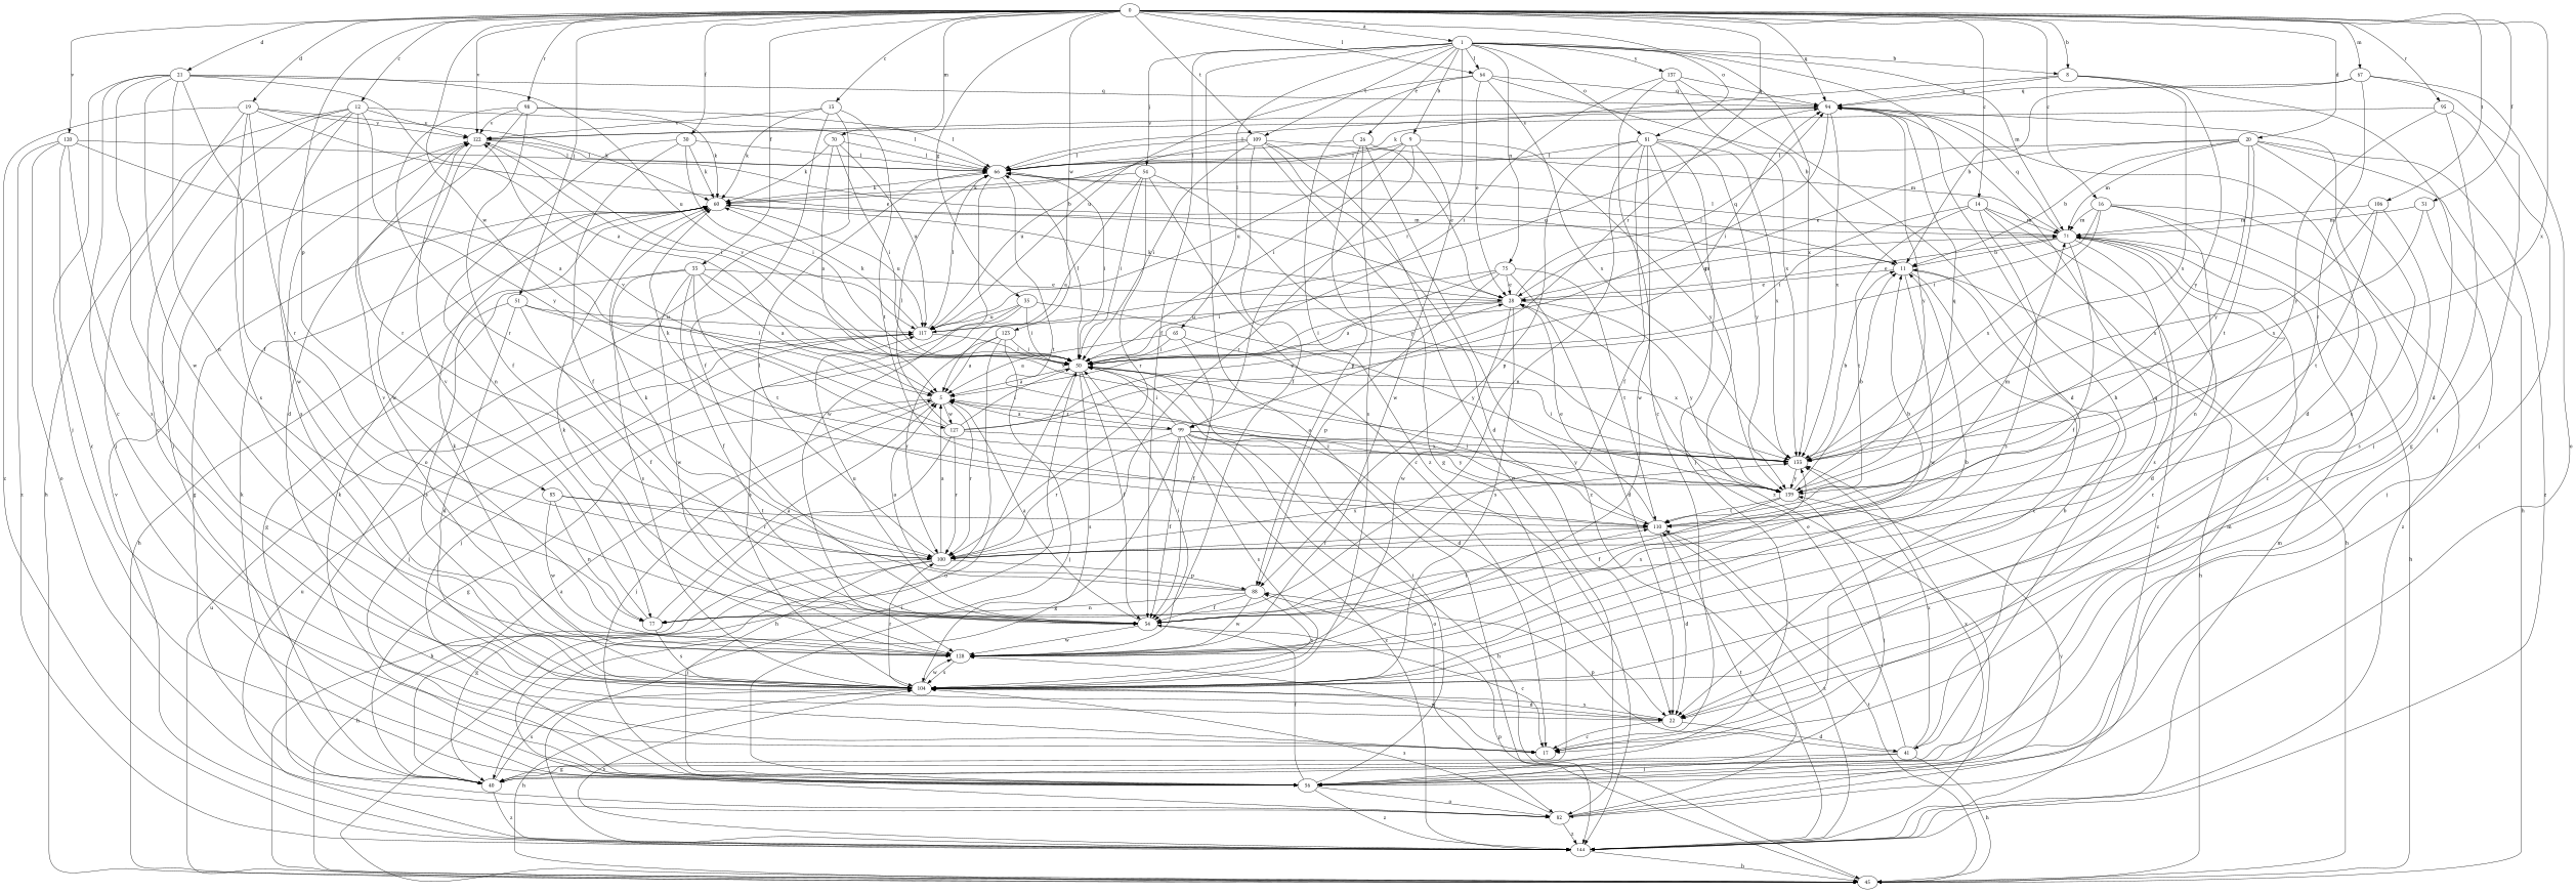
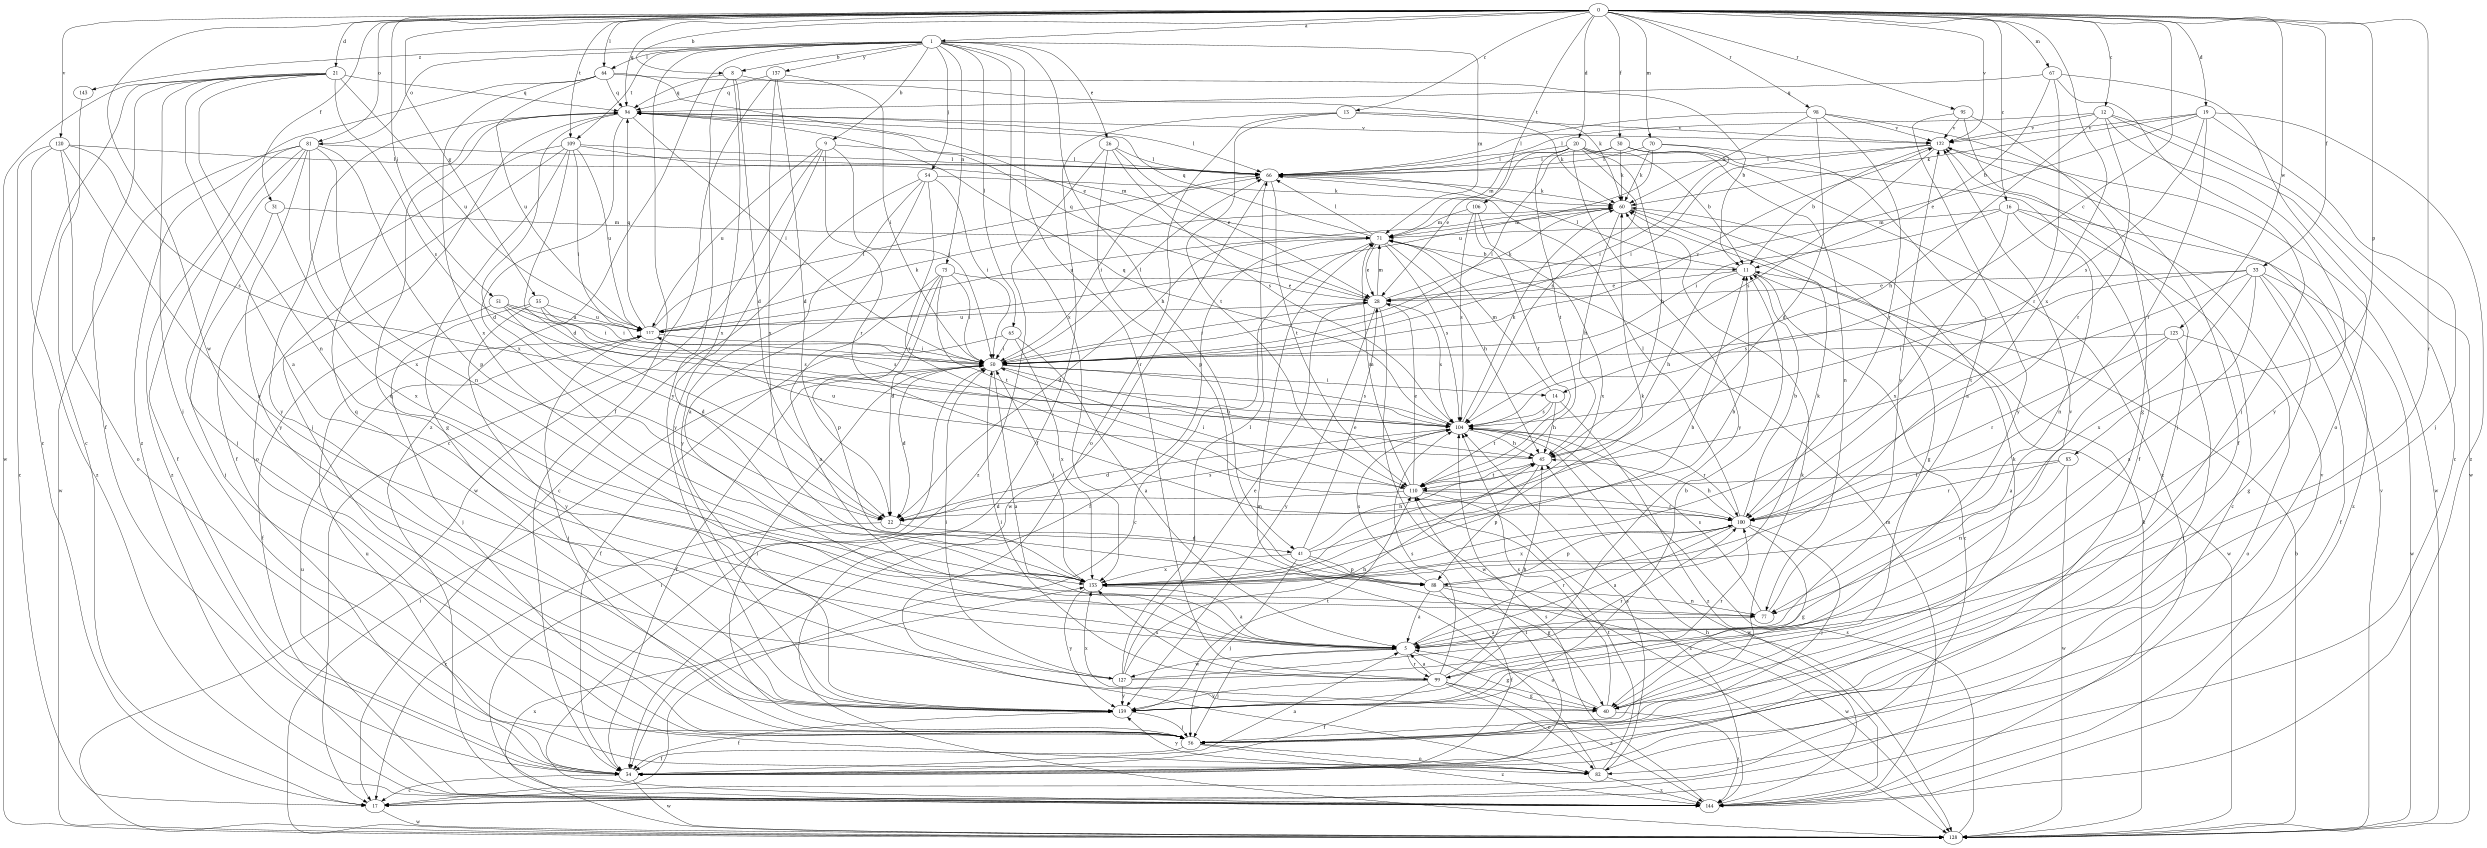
  strict digraph {
    fontname="PT Serif"
    node [fontname="PT Serif"]
    edge [fontname="PT Serif"]
    0
    1
    8
    12
    13
    14
    16
    19
    20
    21
    30
    31
    33
    35
    51
    64
    67
    70
    81
    83
    94
    95
    98
    99
    106
    109
    120
    122
    123
    127
    133
    9
    26
    34
    41
    54
    65
    71
    75
    137
+   143
    144
    22
    60
    139
    56
    100
    66
    128
    17
    45
    82
    110
    50
    104
    77
    28
    11
    5
    117
    40
    88
    0 -> 1 [label=a]
    0 -> 8 [label=b]
    0 -> 12 [label=c]
    0 -> 13 [label=c]
    0 -> 14 [label=c]
    0 -> 16 [label=c]
    0 -> 19 [label=d]
    0 -> 20 [label=d]
    0 -> 21 [label=d]
    0 -> 30 [label=f]
    0 -> 31 [label=f]
    0 -> 33 [label=f]
    0 -> 35 [label=g]
    0 -> 51 [label=j]
    0 -> 64 [label=l]
    0 -> 67 [label=m]
    0 -> 70 [label=m]
    0 -> 81 [label=o]
    0 -> 83 [label=p]
    0 -> 94 [label=q]
    0 -> 95 [label=r]
    0 -> 98 [label=r]
    0 -> 99 [label=r]
    0 -> 106 [label=t]
    0 -> 109 [label=t]
    0 -> 120 [label=v]
    0 -> 122 [label=v]
    0 -> 123 [label=w]
    0 -> 127 [label=w]
    0 -> 133 [label=x]
    1 -> 8 [label=b]
    1 -> 64 [label=l]
    1 -> 81 [label=o]
    1 -> 99 [label=r]
    1 -> 109 [label=t]
    1 -> 133 [label=x]
    1 -> 9 [label=b]
    1 -> 26 [label=e]
    1 -> 34 [label=f]
    1 -> 41 [label=h]
    1 -> 54 [label=j]
    1 -> 65 [label=l]
    1 -> 71 [label=m]
    1 -> 75 [label=n]
    1 -> 137 [label=y]
+   1 -> 143 [label=z]
    1 -> 144 [label=z]
    8 -> 94 [label=q]
    8 -> 133 [label=x]
    8 -> 22 [label=d]
    8 -> 60 [label=k]
    8 -> 139 [label=y]
    12 -> 122 [label=v]
    12 -> 139 [label=y]
-   12 -> 56 [label=j]
    12 -> 100 [label=r]
    12 -> 66 [label=l]
    12 -> 128 [label=w]
    12 -> 17 [label=c]
    12 -> 45 [label=h]
    13 -> 122 [label=v]
    13 -> 34 [label=f]
    13 -> 60 [label=k]
    13 -> 82 [label=o]
    13 -> 110 [label=t]
    14 -> 71 [label=m]
    14 -> 144 [label=z]
    14 -> 45 [label=h]
    14 -> 110 [label=t]
-   14 -> 50 [label=i]
+   50 -> 14 [label=i]
    14 -> 104 [label=s]
    16 -> 133 [label=x]
    16 -> 71 [label=m]
    16 -> 144 [label=z]
    16 -> 17 [label=c]
    16 -> 50 [label=i]
    16 -> 77 [label=n]
    19 -> 122 [label=v]
    19 -> 144 [label=z]
    19 -> 60 [label=k]
    19 -> 56 [label=j]
    19 -> 100 [label=r]
    19 -> 104 [label=s]
    19 -> 28 [label=e]
    20 -> 71 [label=m]
    20 -> 144 [label=z]
    20 -> 139 [label=y]
    20 -> 66 [label=l]
    20 -> 45 [label=h]
    20 -> 110 [label=t]
    20 -> 104 [label=s]
    20 -> 28 [label=e]
    20 -> 11 [label=b]
    21 -> 94 [label=q]
    21 -> 34 [label=f]
    21 -> 56 [label=j]
    21 -> 128 [label=w]
    21 -> 17 [label=c]
    21 -> 104 [label=s]
    21 -> 77 [label=n]
    21 -> 5 [label=a]
    21 -> 117 [label=u]
    30 -> 34 [label=f]
    30 -> 60 [label=k]
    30 -> 66 [label=l]
    30 -> 50 [label=i]
    30 -> 77 [label=n]
    31 -> 133 [label=x]
    31 -> 71 [label=m]
    31 -> 56 [label=j]
    33 -> 133 [label=x]
    33 -> 34 [label=f]
    33 -> 128 [label=w]
    33 -> 110 [label=t]
    33 -> 104 [label=s]
    33 -> 28 [label=e]
    33 -> 5 [label=a]
    33 -> 40 [label=g]
    35 -> 139 [label=y]
    35 -> 56 [label=j]
    35 -> 50 [label=i]
    35 -> 104 [label=s]
    35 -> 117 [label=u]
    51 -> 34 [label=f]
    51 -> 22 [label=d]
    51 -> 50 [label=i]
    51 -> 104 [label=s]
    51 -> 117 [label=u]
    64 -> 94 [label=q]
    64 -> 133 [label=x]
    64 -> 144 [label=z]
    64 -> 28 [label=e]
    64 -> 11 [label=b]
    64 -> 117 [label=u]
    67 -> 94 [label=q]
    67 -> 56 [label=j]
    67 -> 100 [label=r]
    67 -> 82 [label=o]
    67 -> 11 [label=b]
    70 -> 60 [label=k]
    70 -> 66 [label=l]
    70 -> 50 [label=i]
    70 -> 5 [label=a]
    70 -> 117 [label=u]
    81 -> 133 [label=x]
    81 -> 34 [label=f]
    81 -> 144 [label=z]
    81 -> 139 [label=y]
    81 -> 56 [label=j]
    81 -> 66 [label=l]
    81 -> 128 [label=w]
    81 -> 77 [label=n]
    81 -> 88 [label=p]
    83 -> 100 [label=r]
    83 -> 128 [label=w]
    83 -> 110 [label=t]
    83 -> 77 [label=n]
    94 -> 122 [label=v]
    94 -> 133 [label=x]
    94 -> 22 [label=d]
    94 -> 139 [label=y]
    94 -> 56 [label=j]
    94 -> 66 [label=l]
    94 -> 50 [label=i]
    95 -> 122 [label=v]
    95 -> 139 [label=y]
    95 -> 56 [label=j]
    95 -> 40 [label=g]
    98 -> 122 [label=v]
    98 -> 34 [label=f]
    98 -> 22 [label=d]
    98 -> 60 [label=k]
    98 -> 100 [label=r]
    98 -> 66 [label=l]
    99 -> 133 [label=x]
    99 -> 34 [label=f]
    99 -> 144 [label=z]
    99 -> 139 [label=y]
    99 -> 100 [label=r]
    99 -> 45 [label=h]
    99 -> 82 [label=o]
    99 -> 50 [label=i]
    99 -> 104 [label=s]
    99 -> 5 [label=a]
    99 -> 40 [label=g]
    106 -> 133 [label=x]
    106 -> 71 [label=m]
    106 -> 110 [label=t]
    106 -> 104 [label=s]
    109 -> 34 [label=f]
    109 -> 71 [label=m]
    109 -> 22 [label=d]
    109 -> 66 [label=l]
    109 -> 82 [label=o]
    109 -> 50 [label=i]
    109 -> 117 [label=u]
    109 -> 40 [label=g]
    120 -> 144 [label=z]
    120 -> 66 [label=l]
    120 -> 17 [label=c]
    120 -> 82 [label=o]
    120 -> 104 [label=s]
    120 -> 5 [label=a]
    122 -> 66 [label=l]
    122 -> 128 [label=w]
    122 -> 50 [label=i]
    122 -> 104 [label=s]
    122 -> 11 [label=b]
    123 -> 56 [label=j]
    123 -> 100 [label=r]
    123 -> 82 [label=o]
    123 -> 50 [label=i]
    123 -> 5 [label=a]
    127 -> 94 [label=q]
    127 -> 122 [label=v]
    127 -> 139 [label=y]
    127 -> 100 [label=r]
    127 -> 66 [label=l]
    127 -> 45 [label=h]
    127 -> 50 [label=i]
    127 -> 28 [label=e]
    133 -> 60 [label=k]
    133 -> 139 [label=y]
    133 -> 50 [label=i]
    133 -> 11 [label=b]
    133 -> 5 [label=a]
    9 -> 139 [label=y]
    9 -> 100 [label=r]
    9 -> 66 [label=l]
    9 -> 128 [label=w]
    9 -> 50 [label=i]
    9 -> 117 [label=u]
    26 -> 144 [label=z]
    26 -> 66 [label=l]
    26 -> 104 [label=s]
    26 -> 28 [label=e]
    26 -> 88 [label=p]
    34 -> 128 [label=w]
    34 -> 17 [label=c]
    34 -> 110 [label=t]
    34 -> 5 [label=a]
    34 -> 117 [label=u]
    41 -> 133 [label=x]
    41 -> 56 [label=j]
    41 -> 45 [label=h]
    41 -> 28 [label=e]
    41 -> 11 [label=b]
    41 -> 40 [label=g]
    41 -> 88 [label=p]
    54 -> 60 [label=k]
    54 -> 139 [label=y]
    54 -> 100 [label=r]
    54 -> 17 [label=c]
    54 -> 50 [label=i]
    54 -> 5 [label=a]
    65 -> 133 [label=x]
    65 -> 34 [label=f]
    65 -> 50 [label=i]
    65 -> 5 [label=a]
    71 -> 94 [label=q]
    71 -> 34 [label=f]
    71 -> 22 [label=d]
    71 -> 66 [label=l]
    71 -> 17 [label=c]
    71 -> 45 [label=h]
    71 -> 104 [label=s]
    71 -> 28 [label=e]
    71 -> 11 [label=b]
    75 -> 22 [label=d]
    75 -> 110 [label=t]
    75 -> 50 [label=i]
    75 -> 28 [label=e]
    75 -> 5 [label=a]
    75 -> 88 [label=p]
    137 -> 94 [label=q]
    137 -> 133 [label=x]
    137 -> 22 [label=d]
    137 -> 17 [label=c]
    137 -> 50 [label=i]
+   143 -> 17 [label=c]
    144 -> 122 [label=v]
    144 -> 71 [label=m]
    144 -> 45 [label=h]
    144 -> 50 [label=i]
    144 -> 104 [label=s]
    144 -> 117 [label=u]
    22 -> 41 [label=d]
    22 -> 17 [label=c]
    22 -> 104 [label=s]
    60 -> 71 [label=m]
    60 -> 45 [label=h]
    60 -> 117 [label=u]
    60 -> 40 [label=g]
    139 -> 94 [label=q]
    139 -> 34 [label=f]
    139 -> 56 [label=j]
    139 -> 110 [label=t]
    139 -> 11 [label=b]
    56 -> 34 [label=f]
    56 -> 144 [label=z]
    56 -> 60 [label=k]
    56 -> 82 [label=o]
    56 -> 50 [label=i]
    100 -> 133 [label=x]
    100 -> 56 [label=j]
    100 -> 66 [label=l]
    100 -> 45 [label=h]
    100 -> 11 [label=b]
    100 -> 5 [label=a]
    100 -> 40 [label=g]
    100 -> 88 [label=p]
    66 -> 60 [label=k]
    66 -> 128 [label=w]
    66 -> 110 [label=t]
    66 -> 50 [label=i]
    128 -> 122 [label=v]
    128 -> 133 [label=x]
    128 -> 60 [label=k]
    128 -> 50 [label=i]
    128 -> 104 [label=s]
    128 -> 11 [label=b]
    17 -> 128 [label=w]
    45 -> 110 [label=t]
    45 -> 117 [label=u]
    45 -> 88 [label=p]
    82 -> 71 [label=m]
    82 -> 144 [label=z]
    82 -> 139 [label=y]
    82 -> 110 [label=t]
    82 -> 104 [label=s]
    110 -> 71 [label=m]
    110 -> 144 [label=z]
    110 -> 22 [label=d]
    110 -> 100 [label=r]
    110 -> 50 [label=i]
    110 -> 28 [label=e]
    50 -> 122 [label=v]
    50 -> 34 [label=f]
    50 -> 22 [label=d]
    50 -> 66 [label=l]
    50 -> 45 [label=h]
    50 -> 104 [label=s]
    50 -> 5 [label=a]
    104 -> 94 [label=q]
    104 -> 22 [label=d]
    104 -> 60 [label=k]
    104 -> 100 [label=r]
    104 -> 128 [label=w]
    104 -> 45 [label=h]
    77 -> 122 [label=v]
    77 -> 104 [label=s]
    77 -> 5 [label=a]
    28 -> 94 [label=q]
    28 -> 71 [label=m]
    28 -> 60 [label=k]
    28 -> 139 [label=y]
    28 -> 128 [label=w]
    28 -> 50 [label=i]
    28 -> 104 [label=s]
    28 -> 117 [label=u]
    11 -> 66 [label=l]
    11 -> 128 [label=w]
    11 -> 17 [label=c]
    11 -> 45 [label=h]
    11 -> 28 [label=e]
    5 -> 99 [label=r]
    5 -> 127 [label=w]
    5 -> 56 [label=j]
    5 -> 100 [label=r]
    5 -> 40 [label=g]
    117 -> 94 [label=q]
    117 -> 60 [label=k]
    117 -> 56 [label=j]
    117 -> 66 [label=l]
    117 -> 50 [label=i]
    40 -> 133 [label=x]
    40 -> 144 [label=z]
    40 -> 60 [label=k]
    40 -> 104 [label=s]
    40 -> 5 [label=a]
    88 -> 34 [label=f]
    88 -> 60 [label=k]
    88 -> 128 [label=w]
    88 -> 104 [label=s]
    88 -> 77 [label=n]
    88 -> 5 [label=a]
  }
